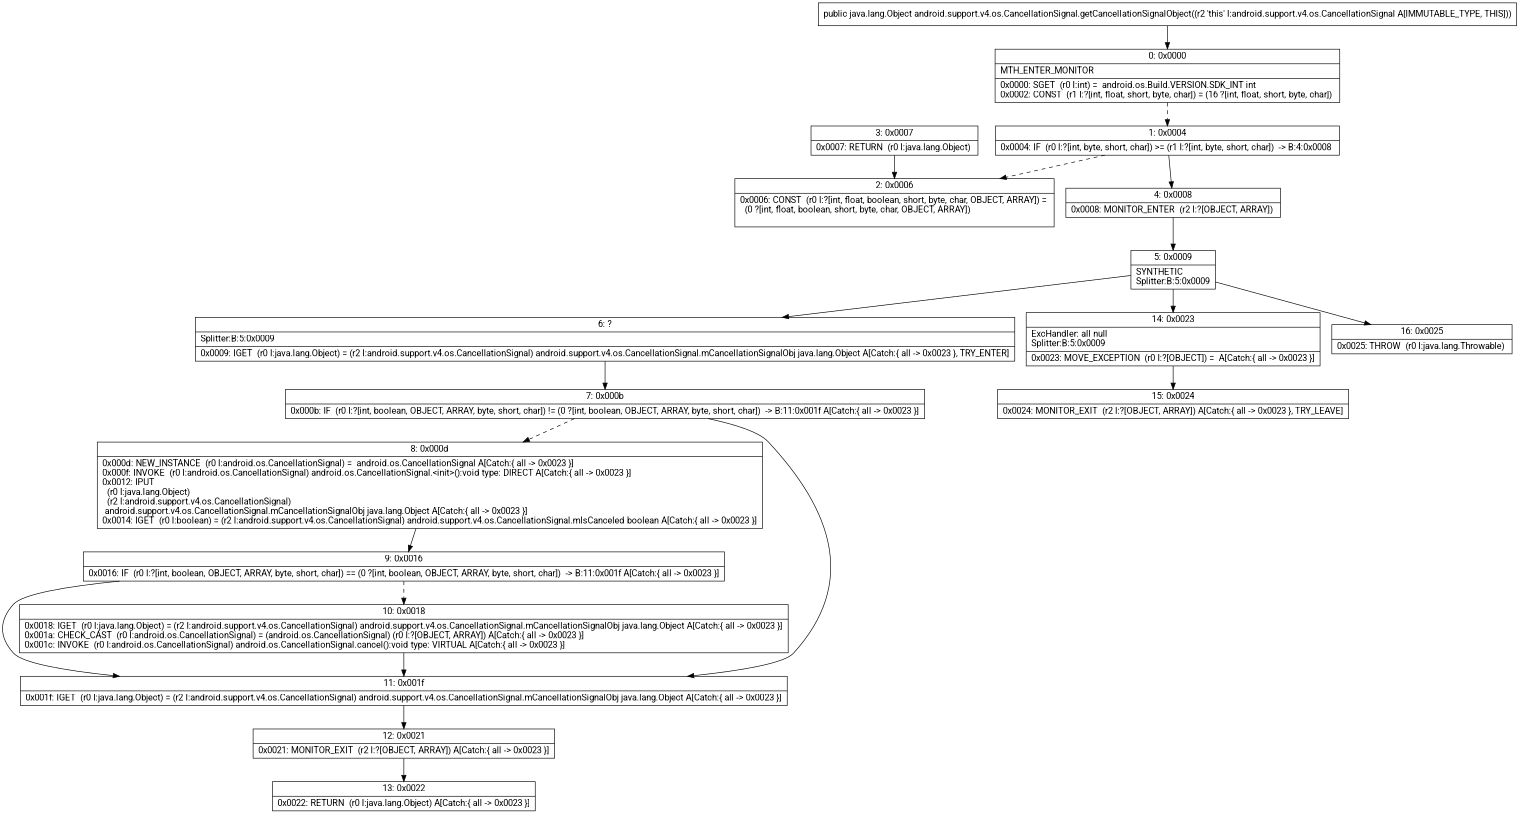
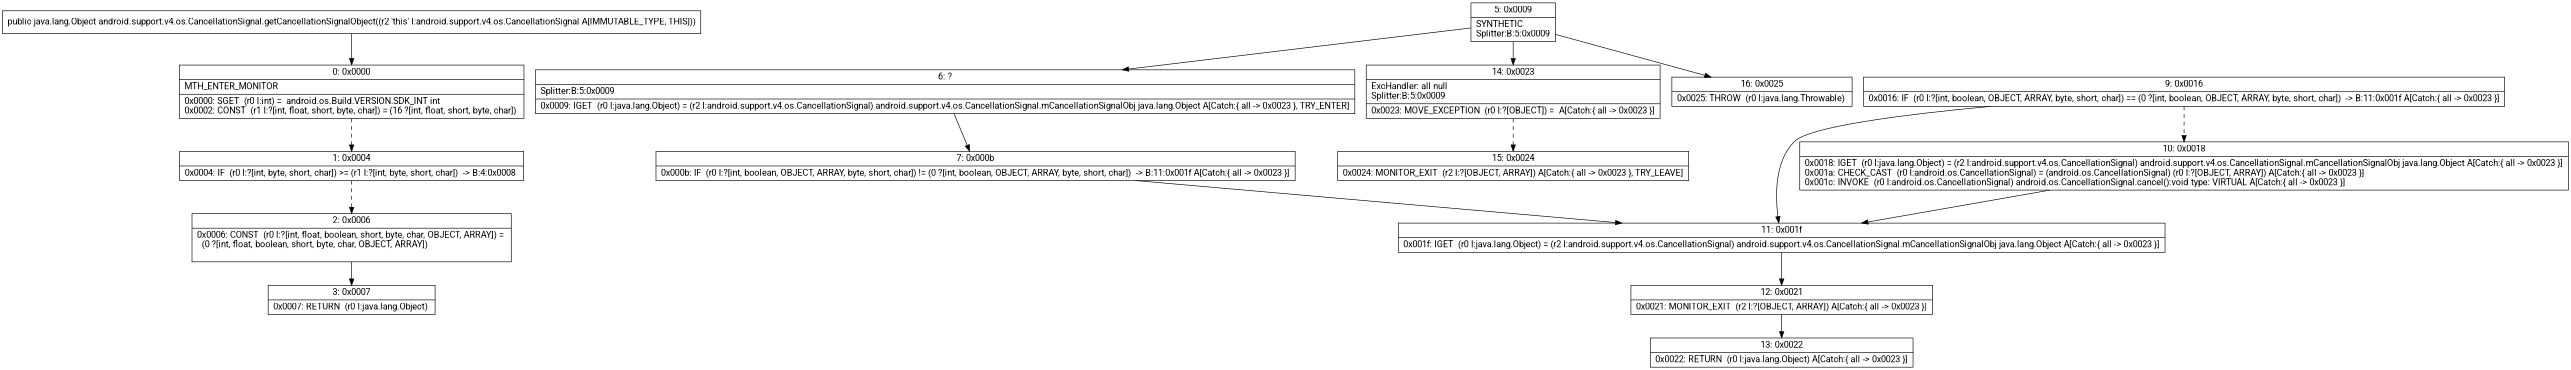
  digraph {
    fontname=Roboto
    node [fontname=Roboto shape=record]
    edge [fontname=Roboto]
    n1 [label="{0\:\ 0x0000|MTH_ENTER_MONITOR\l|0x0000: SGET  (r0 I:int) =  android.os.Build.VERSION.SDK_INT int \l0x0002: CONST  (r1 I:?[int, float, short, byte, char]) = (16 ?[int, float, short, byte, char]) \l}"]
    n2 [label="{1\:\ 0x0004|0x0004: IF  (r0 I:?[int, byte, short, char]) \>= (r1 I:?[int, byte, short, char])  \-\> B:4:0x0008 \l}"]
    n3 [label="{2\:\ 0x0006|0x0006: CONST  (r0 I:?[int, float, boolean, short, byte, char, OBJECT, ARRAY]) = \l  (0 ?[int, float, boolean, short, byte, char, OBJECT, ARRAY])\l \l}"]
-   n4 [label="{4\:\ 0x0008|0x0008: MONITOR_ENTER  (r2 I:?[OBJECT, ARRAY]) \l}"]
    n5 [label="{3\:\ 0x0007|0x0007: RETURN  (r0 I:java.lang.Object) \l}"]
    n6 [label="{5\:\ 0x0009|SYNTHETIC\lSplitter:B:5:0x0009\l}"]
    n7 [label="{6\:\ ?|Splitter:B:5:0x0009\l|0x0009: IGET  (r0 I:java.lang.Object) = (r2 I:android.support.v4.os.CancellationSignal) android.support.v4.os.CancellationSignal.mCancellationSignalObj java.lang.Object A[Catch:\{ all \-\> 0x0023 \}, TRY_ENTER]\l}"]
    n8 [label="{14\:\ 0x0023|ExcHandler: all null\lSplitter:B:5:0x0009\l|0x0023: MOVE_EXCEPTION  (r0 I:?[OBJECT]) =  A[Catch:\{ all \-\> 0x0023 \}]\l}"]
    n9 [label="{16\:\ 0x0025|0x0025: THROW  (r0 I:java.lang.Throwable) \l}"]
    n10 [label="{7\:\ 0x000b|0x000b: IF  (r0 I:?[int, boolean, OBJECT, ARRAY, byte, short, char]) != (0 ?[int, boolean, OBJECT, ARRAY, byte, short, char])  \-\> B:11:0x001f A[Catch:\{ all \-\> 0x0023 \}]\l}"]
    n11 [label="{15\:\ 0x0024|0x0024: MONITOR_EXIT  (r2 I:?[OBJECT, ARRAY]) A[Catch:\{ all \-\> 0x0023 \}, TRY_LEAVE]\l}"]
-   n12 [label="{8\:\ 0x000d|0x000d: NEW_INSTANCE  (r0 I:android.os.CancellationSignal) =  android.os.CancellationSignal A[Catch:\{ all \-\> 0x0023 \}]\l0x000f: INVOKE  (r0 I:android.os.CancellationSignal) android.os.CancellationSignal.\<init\>():void type: DIRECT A[Catch:\{ all \-\> 0x0023 \}]\l0x0012: IPUT  \l  (r0 I:java.lang.Object)\l  (r2 I:android.support.v4.os.CancellationSignal)\l android.support.v4.os.CancellationSignal.mCancellationSignalObj java.lang.Object A[Catch:\{ all \-\> 0x0023 \}]\l0x0014: IGET  (r0 I:boolean) = (r2 I:android.support.v4.os.CancellationSignal) android.support.v4.os.CancellationSignal.mIsCanceled boolean A[Catch:\{ all \-\> 0x0023 \}]\l}"]
    n13 [label="{11\:\ 0x001f|0x001f: IGET  (r0 I:java.lang.Object) = (r2 I:android.support.v4.os.CancellationSignal) android.support.v4.os.CancellationSignal.mCancellationSignalObj java.lang.Object A[Catch:\{ all \-\> 0x0023 \}]\l}"]
    n14 [label="{9\:\ 0x0016|0x0016: IF  (r0 I:?[int, boolean, OBJECT, ARRAY, byte, short, char]) == (0 ?[int, boolean, OBJECT, ARRAY, byte, short, char])  \-\> B:11:0x001f A[Catch:\{ all \-\> 0x0023 \}]\l}"]
    n15 [label="{12\:\ 0x0021|0x0021: MONITOR_EXIT  (r2 I:?[OBJECT, ARRAY]) A[Catch:\{ all \-\> 0x0023 \}]\l}"]
    n16 [label="{10\:\ 0x0018|0x0018: IGET  (r0 I:java.lang.Object) = (r2 I:android.support.v4.os.CancellationSignal) android.support.v4.os.CancellationSignal.mCancellationSignalObj java.lang.Object A[Catch:\{ all \-\> 0x0023 \}]\l0x001a: CHECK_CAST  (r0 I:android.os.CancellationSignal) = (android.os.CancellationSignal) (r0 I:?[OBJECT, ARRAY]) A[Catch:\{ all \-\> 0x0023 \}]\l0x001c: INVOKE  (r0 I:android.os.CancellationSignal) android.os.CancellationSignal.cancel():void type: VIRTUAL A[Catch:\{ all \-\> 0x0023 \}]\l}"]
    n17 [label="{13\:\ 0x0022|0x0022: RETURN  (r0 I:java.lang.Object) A[Catch:\{ all \-\> 0x0023 \}]\l}"]
    n18 [label="{public java.lang.Object android.support.v4.os.CancellationSignal.getCancellationSignalObject((r2 'this' I:android.support.v4.os.CancellationSignal A[IMMUTABLE_TYPE, THIS])) }"]
    n1 -> n2 [style=dashed]
    n2 -> n3 [style=dashed]
-   n2 -> n4
-   n5 -> n3
-   n4 -> n6
+   n3 -> n5
    n6 -> n7
    n6 -> n8
    n6 -> n9
    n7 -> n10
-   n8 -> n11
-   n10 -> n12 [style=dashed]
+   n8 -> n11 [style=dashed]
    n10 -> n13
-   n12 -> n14
    n13 -> n15
    n14 -> n13
    n14 -> n16 [style=dashed]
    n15 -> n17
    n16 -> n13
    n18 -> n1
  }
